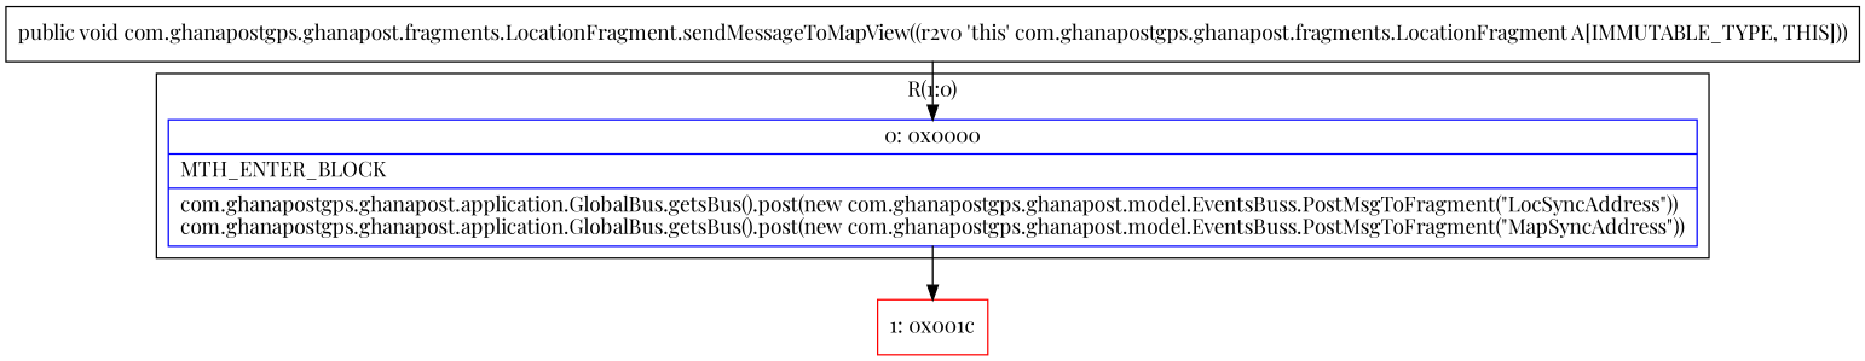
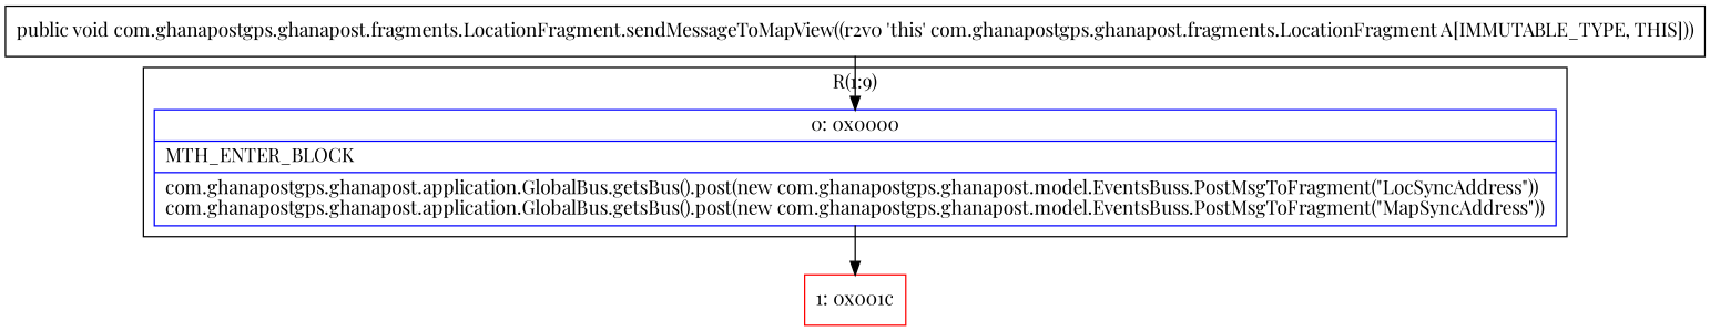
  digraph {
    fontname="Playfair Display"
    node [shape=record fontname="Playfair Display"]
    edge [fontname="Playfair Display"]
    n1 [color=blue label="{0\:\ 0x0000|MTH_ENTER_BLOCK\l|com.ghanapostgps.ghanapost.application.GlobalBus.getsBus().post(new com.ghanapostgps.ghanapost.model.EventsBuss.PostMsgToFragment(\"LocSyncAddress\"))\lcom.ghanapostgps.ghanapost.application.GlobalBus.getsBus().post(new com.ghanapostgps.ghanapost.model.EventsBuss.PostMsgToFragment(\"MapSyncAddress\"))\l}"]
    n2 [color=red label="{1\:\ 0x001c}"]
    n3 [label="{public void com.ghanapostgps.ghanapost.fragments.LocationFragment.sendMessageToMapView((r2v0 'this' com.ghanapostgps.ghanapost.fragments.LocationFragment A[IMMUTABLE_TYPE, THIS])) }"]
    subgraph cluster_1 {
-     label="R(1:0)"
+     label="R(1:9)"
      n1
    }
    n1 -> n2
    n3 -> n1
  }
